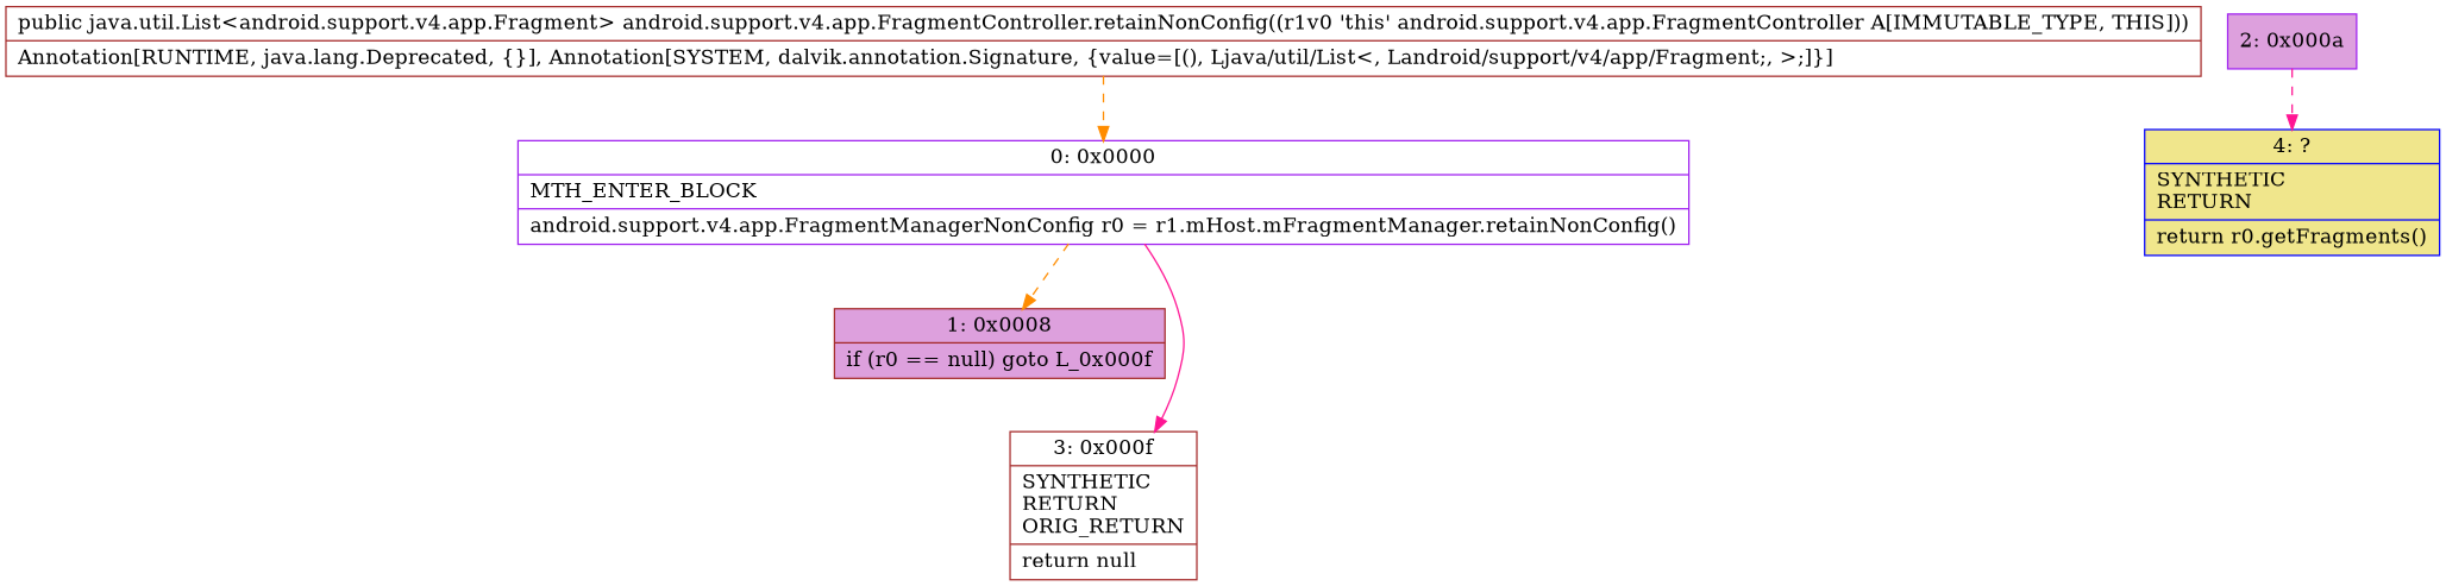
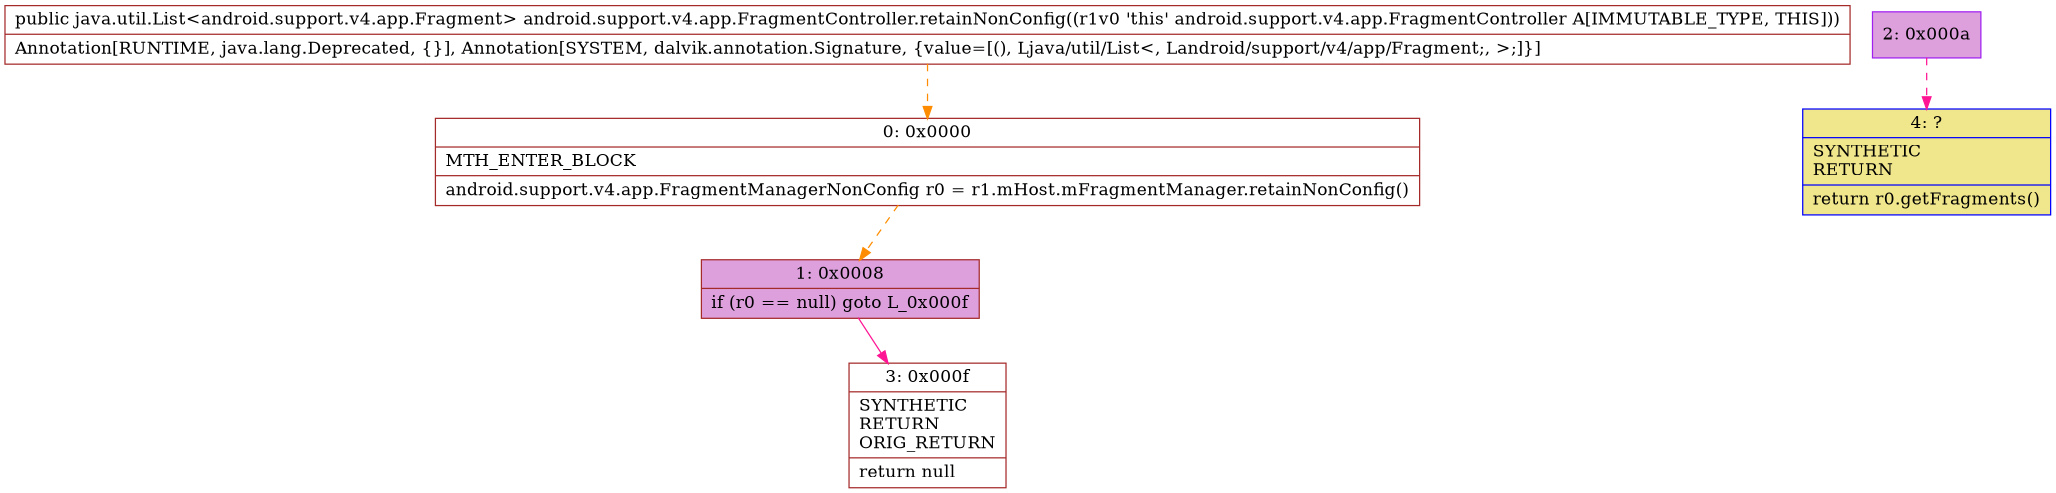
  digraph {
    node [color=brown fillcolor=white shape=record style=filled]
    edge [color=darkorange style=dashed]
-   n1 [color=purple label="{0\:\ 0x0000|MTH_ENTER_BLOCK\l|android.support.v4.app.FragmentManagerNonConfig r0 = r1.mHost.mFragmentManager.retainNonConfig()\l}"]
+   n1 [label="{0\:\ 0x0000|MTH_ENTER_BLOCK\l|android.support.v4.app.FragmentManagerNonConfig r0 = r1.mHost.mFragmentManager.retainNonConfig()\l}"]
    n2 [fillcolor=plum label="{1\:\ 0x0008|if (r0 == null) goto L_0x000f\l}"]
    n3 [label="{3\:\ 0x000f|SYNTHETIC\lRETURN\lORIG_RETURN\l|return null\l}"]
    n4 [color=purple fillcolor=plum label="{2\:\ 0x000a}"]
    n5 [color=blue fillcolor=khaki label="{4\:\ ?|SYNTHETIC\lRETURN\l|return r0.getFragments()\l}"]
    n6 [label="{public java.util.List\<android.support.v4.app.Fragment\> android.support.v4.app.FragmentController.retainNonConfig((r1v0 'this' android.support.v4.app.FragmentController A[IMMUTABLE_TYPE, THIS]))  | Annotation[RUNTIME, java.lang.Deprecated, \{\}], Annotation[SYSTEM, dalvik.annotation.Signature, \{value=[(), Ljava\/util\/List\<, Landroid\/support\/v4\/app\/Fragment;, \>;]\}]\l}"]
    n1 -> n2
-   n1 -> n3 [color=deeppink style=solid]
+   n2 -> n3 [color=deeppink style=solid]
    n4 -> n5 [color=deeppink]
    n6 -> n1
  }
